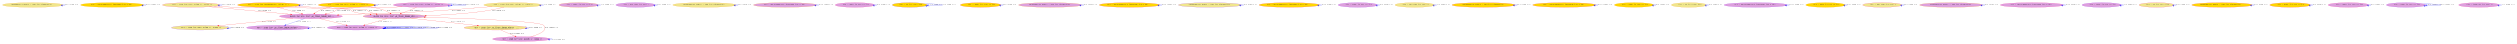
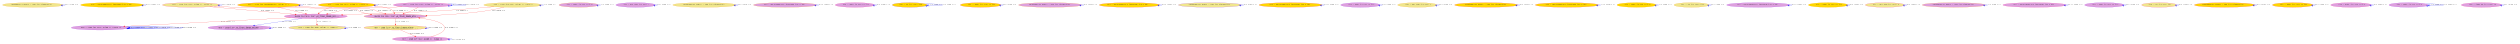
  digraph {
    fontname="Courier Prime"
    node [color=deeppink fillcolor=plum fontname="Courier Prime" style=filled]
    edge [color=blue fontname="Courier Prime"]
    n1 [color=darkorange fillcolor=khaki label="%scevgep154.sum10 = add i32 %indvar172..."]
    n2 [color=darkorange fillcolor=gold label="  %33 = getelementptr inbounds i8* %.ph,..."]
    n3 [fillcolor=gold label="  %34 = load i8* %scevgep175, align 1, !..."]
    n4 [label="  store i16 %51, i16* @p_jinfo_image_hei..."]
    n5 [color=darkorange label="  store i16 %59, i16* @p_jinfo_image_wid..."]
    n6 [color=purple fillcolor=khaki label="  %53 = load i8* %48, align 1, !tbaa !5"]
    n7 [color=purple label="  %60 = load i8* %56, align 1, !tbaa !5"]
    n8 [color=purple label="  %64 = load i16* @p_jinfo_image_height,..."]
    n9 [fillcolor=khaki label="  %67 = load i16* @p_jinfo_image_width, ..."]
    n10 [label="  %57 = load i8* %52, align 1, !tbaa !5"]
    n11 [color=darkorange label="  %35 = zext i8 %34 to i16"]
    n12 [color=purple label="  %36 = shl nuw i16 %35, 8"]
    n13 [color=darkorange fillcolor=khaki label="  %scevgep174.sum11 = add i32 %indvar172..."]
    n14 [color=darkorange label="  %37 = getelementptr inbounds i8* %.ph,..."]
    n15 [fillcolor=khaki label="  %38 = load i8* %33, align 1, !tbaa !5"]
    n16 [label="  %39 = zext i8 %38 to i16"]
    n17 [color=purple fillcolor=gold label="  %40 = or i16 %36, %39"]
    n18 [fillcolor=gold label="  %41 = sext i16 %40 to i32"]
    n19 [color=darkorange label="  %scevgep174.sum12 = add i32 %indvar172..."]
    n20 [fillcolor=gold label="%42 = getelementptr inbounds i6* %.ph,..."]
    n21 [label="  %43 = load i8* %37, align 1, !tbaa !5"]
    n22 [color=purple fillcolor=khaki label="  %scevgep174.sum13 = add i32 %indvar172..."]
-   n23 [fillcolor=gold label="%44 = getelementptr inbounds i3* %.ph,..."]
+   n23 [fillcolor=gold label="  %44 = getelementptr inbounds i8* %.ph,..."]
    n24 [fillcolor=gold label="  %45 = load i8* %42, align 1, !tbaa !5"]
    n25 [color=purple label="  %46 = zext i8 %45 to i16"]
    n26 [color=darkorange fillcolor=khaki label="  %47 = shl nuw i16 %46, 8"]
    n27 [fillcolor=gold label="  %scevgep174.sum14 = add i32 %indvar172..."]
    n28 [fillcolor=gold label="  %48 = getelementptr inbounds i8* %.ph,..."]
    n29 [color=darkorange fillcolor=khaki label="  %49 = load i8* %44, align 1, !tbaa !5"]
    n30 [color=darkorange fillcolor=gold label="  %50 = zext i8 %49 to i16"]
    n31 [color=darkorange fillcolor=khaki label="  %51 = or i16 %47, %50"]
    n32 [color=purple label="  %52 = getelementptr inbounds i8* %.ph,..."]
    n33 [color=darkorange fillcolor=gold label="  %54 = zext i8 %53 to i16"]
    n34 [fillcolor=khaki label="  %55 = shl nuw i16 %54, 8"]
    n35 [color=darkorange label="  %scevgep174.sum16 = add i32 %indvar172..."]
    n36 [label="  %56 = getelementptr inbounds i8* %.ph,..."]
    n37 [color=purple label="  %58 = zext i8 %57 to i16"]
    n38 [fillcolor=khaki label="  %59 = or i16 %55, %58"]
    n39 [fillcolor=gold label="%scevgep174.sum27 = add i32 %indvar172..."]
    n40 [fillcolor=gold label="  %65 = sext i16 %64 to i32"]
    n41 [label="  %68 = sext i16 %67 to i32"]
    n42 [color=purple label="  %70 = sext i8 %60 to i32"]
    n43 [label="  %72 = icmp eq i16 %40, 17"]
    n1 -> n1 [label="D:3.81ns L:0"]
    n2 -> n2 [label="D:13.00ns L:0"]
    n3 -> n3 [label="D:0.00ns L:2"]
    n3 -> n4 [color=red label="D:0.00ns L:2"]
    n3 -> n5 [color=red label="D:0.00ns L:2"]
    n4 -> n6 [color=red label="D:13.00ns L:1"]
    n4 -> n7 [color=red label="D:13.00ns L:1"]
    n4 -> n8 [label="D:13.00ns L:1"]
-   n5 -> n7 [color=red label="D:13.00ns L:1"]
    n5 -> n9 [color=red label="D:13.00ns L:1"]
    n6 -> n6 [label="D:0.00ns L:2"]
    n7 -> n7 [label="D:0.00ns L:2"]
    n7 -> n7 [label="D:0.00ns L:2"]
    n7 -> n7 [label="D:0.00ns L:2"]
    n7 -> n7 [label="D:0.00ns L:2"]
    n7 -> n7 [label="D:0.00ns L:2"]
    n8 -> n8 [label="D:0.00ns L:2"]
    n9 -> n9 [label="D:0.00ns L:2"]
    n9 -> n10 [color=red label="D:13.00ns L:1"]
    n10 -> n5 [color=red label="D:0.00ns L:2"]
    n10 -> n10 [label="D:0.00ns L:2"]
    n11 -> n11 [label="D:0.00ns L:0"]
    n12 -> n12 [label="D:0.00ns L:0"]
    n13 -> n13 [label="D:3.81ns L:0"]
    n14 -> n14 [label="D:13.00ns L:0"]
    n15 -> n4 [color=red label="D:0.00ns L:2"]
    n15 -> n5 [color=red label="D:0.00ns L:2"]
    n15 -> n15 [label="D:0.00ns L:2"]
    n16 -> n16 [label="D:0.00ns L:0"]
    n17 -> n17 [label="D:0.63ns L:0"]
    n17 -> n17 [label="D:0.63ns L:0"]
    n18 -> n18 [label="D:0.00ns L:0"]
    n19 -> n19 [label="D:3.81ns L:0"]
    n20 -> n20 [label="D:13.00ns L:0"]
    n21 -> n4 [color=red label="D:0.00ns L:2"]
    n21 -> n5 [color=red label="D:0.00ns L:2"]
    n21 -> n21 [label="D:0.00ns L:2"]
    n21 -> n21 [label="D:0.00ns L:2"]
    n22 -> n22 [label="D:3.81ns L:0"]
    n23 -> n23 [label="D:13.00ns L:0"]
    n24 -> n4 [color=red label="D:0.00ns L:2"]
-   n24 -> n5 [color=red label="D:0.00ns L:2"]
+   n24 -> n5 [color=red label="D:13.00ns L:1"]
    n24 -> n24 [label="D:0.00ns L:2"]
    n25 -> n25 [label="D:0.00ns L:0"]
    n26 -> n26 [label="D:0.00ns L:0"]
    n27 -> n27 [label="D:3.81ns L:0"]
    n28 -> n28 [label="D:13.00ns L:0"]
    n29 -> n4 [color=red label="D:0.00ns L:2"]
    n29 -> n5 [color=red label="D:0.00ns L:2"]
    n29 -> n29 [label="D:0.00ns L:2"]
    n30 -> n30 [label="D:0.00ns L:0"]
    n31 -> n31 [label="D:0.63ns L:0"]
    n32 -> n32 [label="D:13.00ns L:0"]
    n33 -> n33 [label="D:0.00ns L:0"]
    n34 -> n34 [label="D:0.00ns L:0"]
    n35 -> n35 [label="D:3.81ns L:0"]
    n36 -> n36 [label="D:13.00ns L:0"]
    n37 -> n37 [label="D:0.00ns L:0"]
    n38 -> n38 [label="D:0.63ns L:0"]
    n39 -> n39 [label="D:3.81ns L:0"]
    n40 -> n40 [label="D:0.00ns L:0"]
    n41 -> n41 [label="D:0.00ns L:0"]
    n42 -> n42 [label="D:0.00ns L:0"]
    n42 -> n42 [label="D:0.00ns L:0"]
    n43 -> n43 [label="D:1.95ns L:0"]
  }
